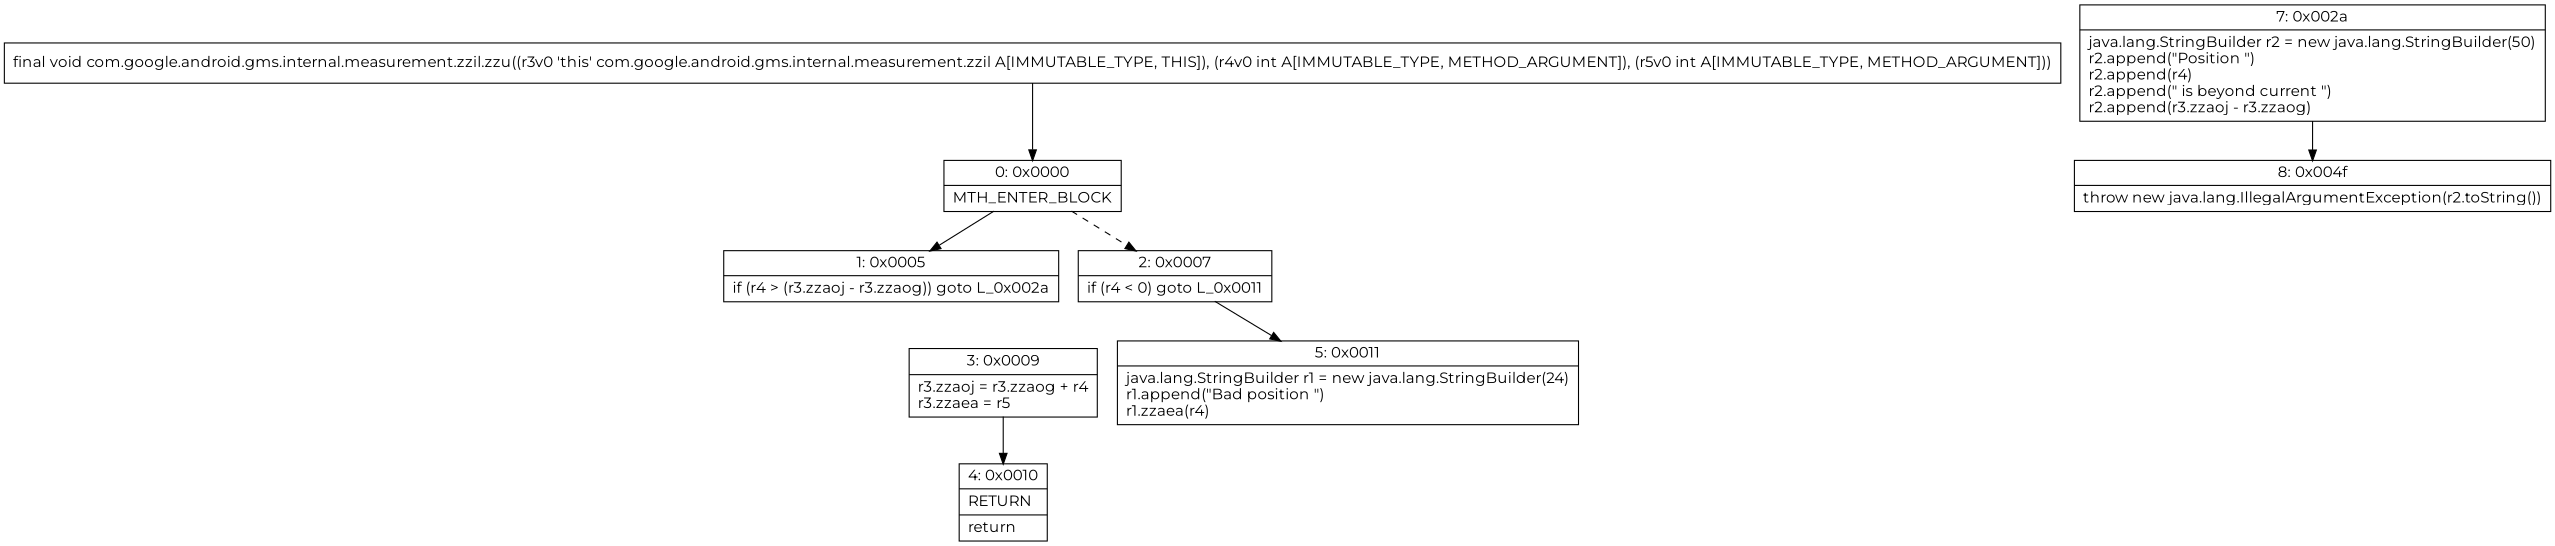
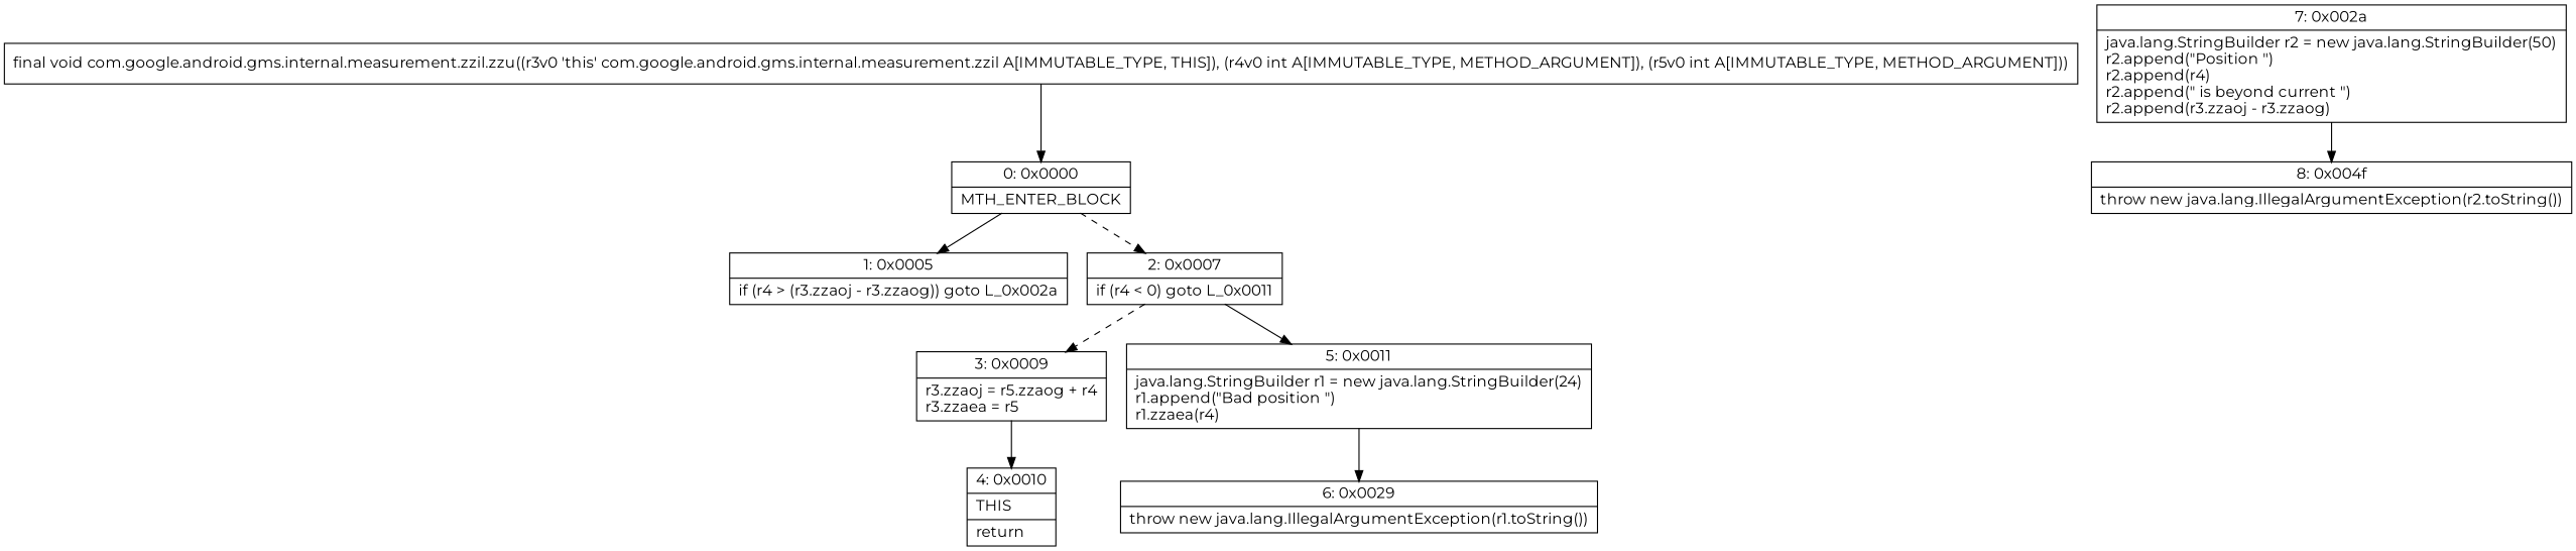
  digraph {
    fontname=Montserrat
    node [fontname=Montserrat shape=record]
    edge [fontname=Montserrat]
    n1 [label="{0\:\ 0x0000|MTH_ENTER_BLOCK\l}"]
    n2 [label="{1\:\ 0x0005|if (r4 \> (r3.zzaoj \- r3.zzaog)) goto L_0x002a\l}"]
    n3 [label="{2\:\ 0x0007|if (r4 \< 0) goto L_0x0011\l}"]
-   n4 [label="{3\:\ 0x0009|r3.zzaoj = r3.zzaog + r4\lr3.zzaea = r5\l}"]
+   n4 [label="{3\:\ 0x0009|r3.zzaoj = r5.zzaog + r4\lr3.zzaea = r5\l}"]
    n5 [label="{5\:\ 0x0011|java.lang.StringBuilder r1 = new java.lang.StringBuilder(24)\lr1.append(\"Bad position \")\lr1.zzaea(r4)\l}"]
    n6 [label="{7\:\ 0x002a|java.lang.StringBuilder r2 = new java.lang.StringBuilder(50)\lr2.append(\"Position \")\lr2.append(r4)\lr2.append(\" is beyond current \")\lr2.append(r3.zzaoj \- r3.zzaog)\l}"]
    n7 [label="{8\:\ 0x004f|throw new java.lang.IllegalArgumentException(r2.toString())\l}"]
-   n8 [label="{4\:\ 0x0010|RETURN\l|return\l}"]
+   n8 [label="{4\:\ 0x0010|THIS\l|return\l}"]
+   n9 [label="{6\:\ 0x0029|throw new java.lang.IllegalArgumentException(r1.toString())\l}"]
    n10 [label="{final void com.google.android.gms.internal.measurement.zzil.zzu((r3v0 'this' com.google.android.gms.internal.measurement.zzil A[IMMUTABLE_TYPE, THIS]), (r4v0 int A[IMMUTABLE_TYPE, METHOD_ARGUMENT]), (r5v0 int A[IMMUTABLE_TYPE, METHOD_ARGUMENT])) }"]
    n1 -> n2
    n1 -> n3 [style=dashed]
+   n3 -> n4 [style=dashed]
    n3 -> n5
    n4 -> n8
+   n5 -> n9
    n6 -> n7
    n10 -> n1
  }
